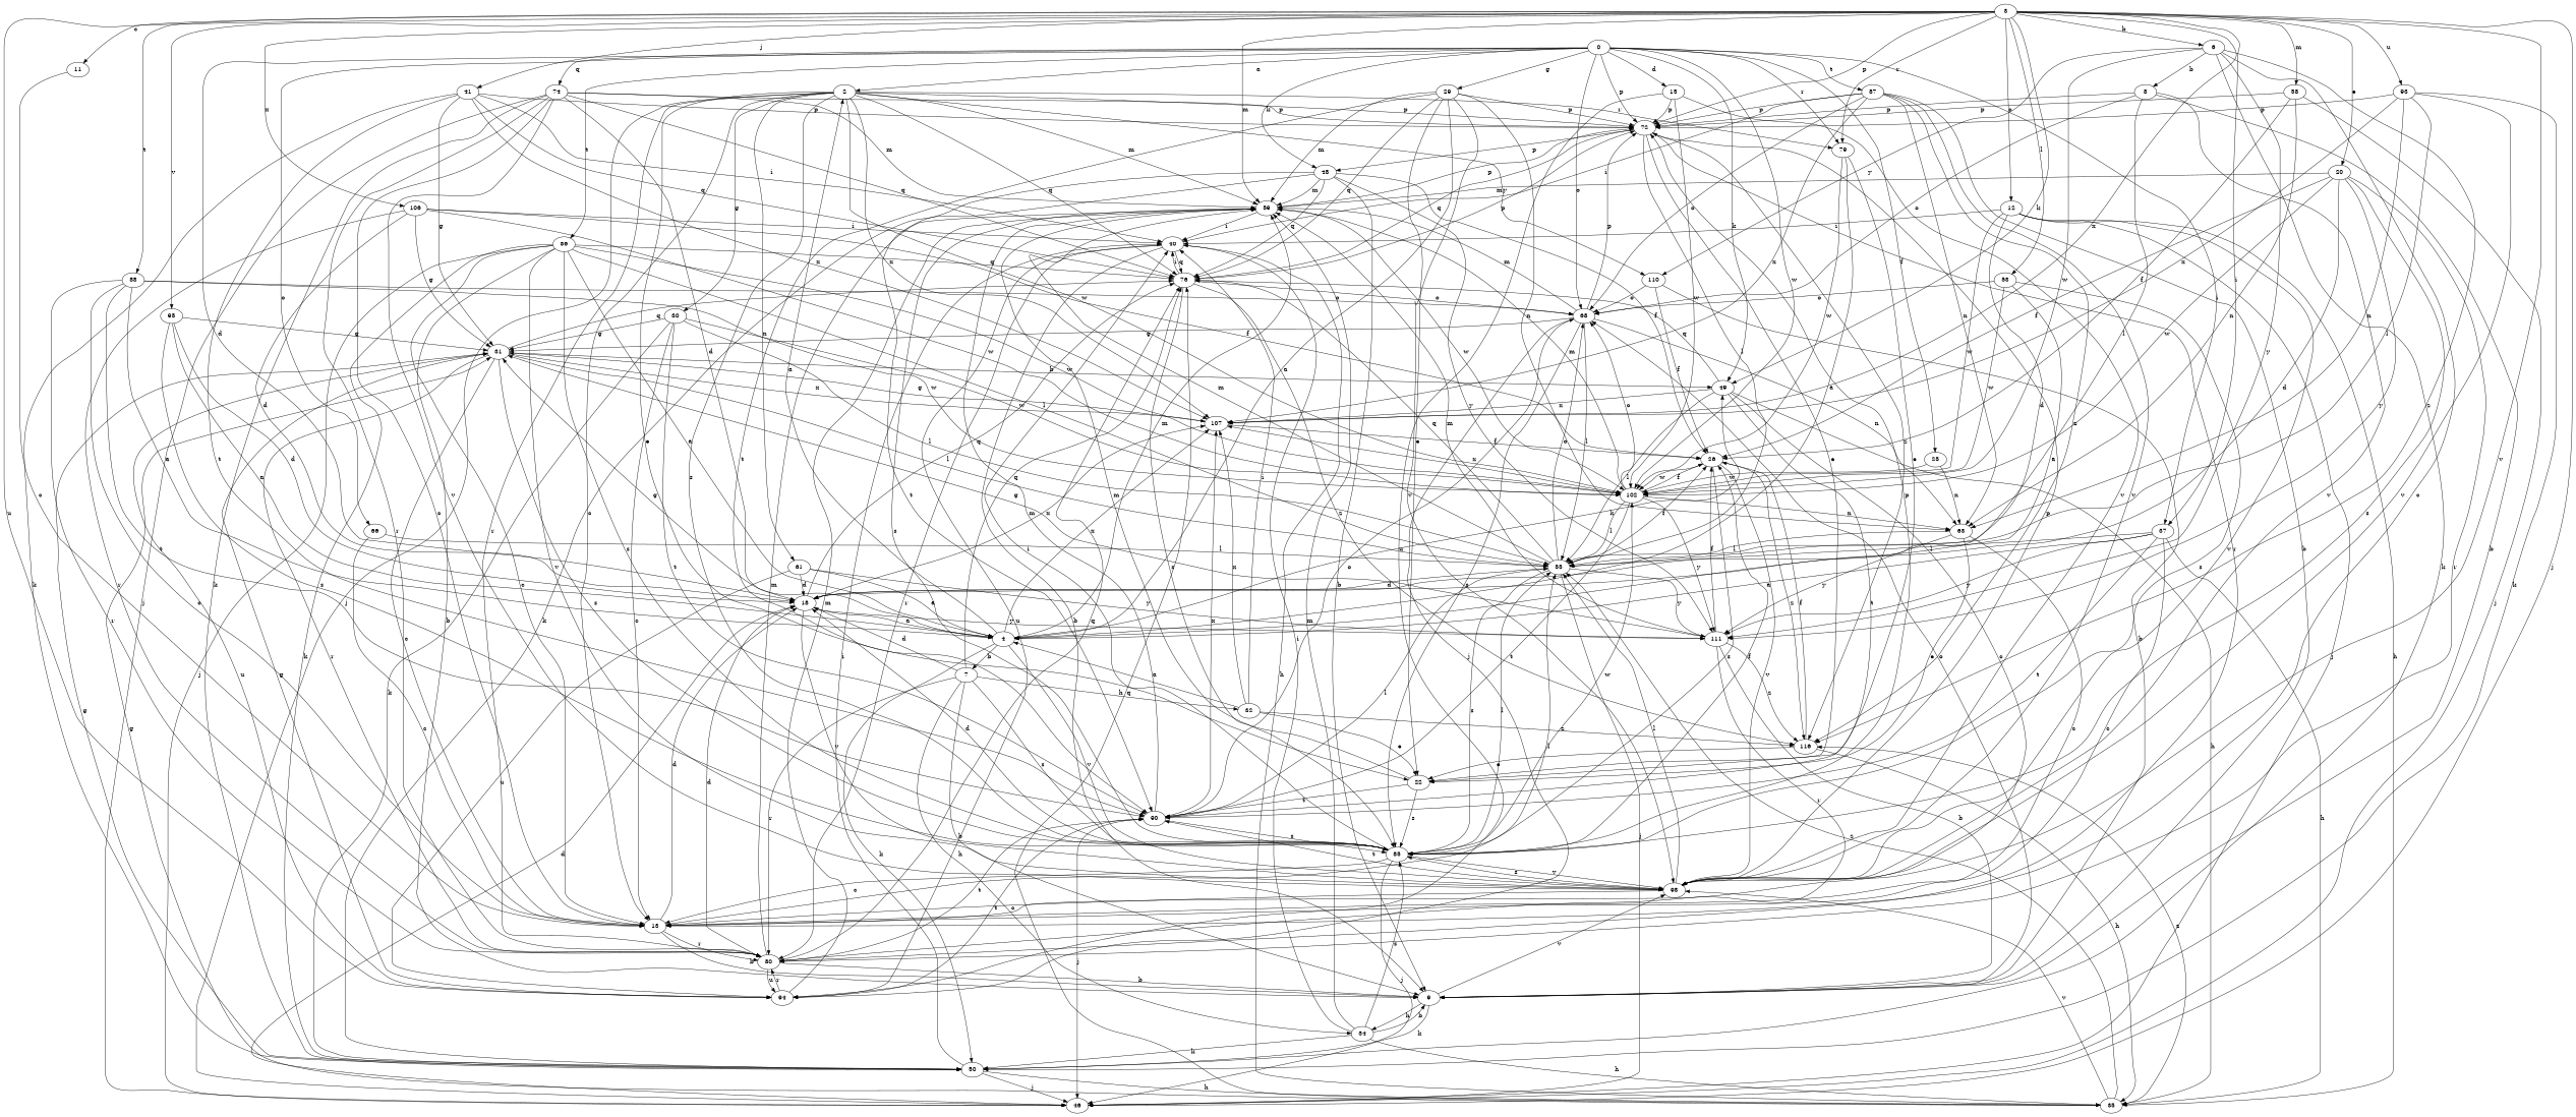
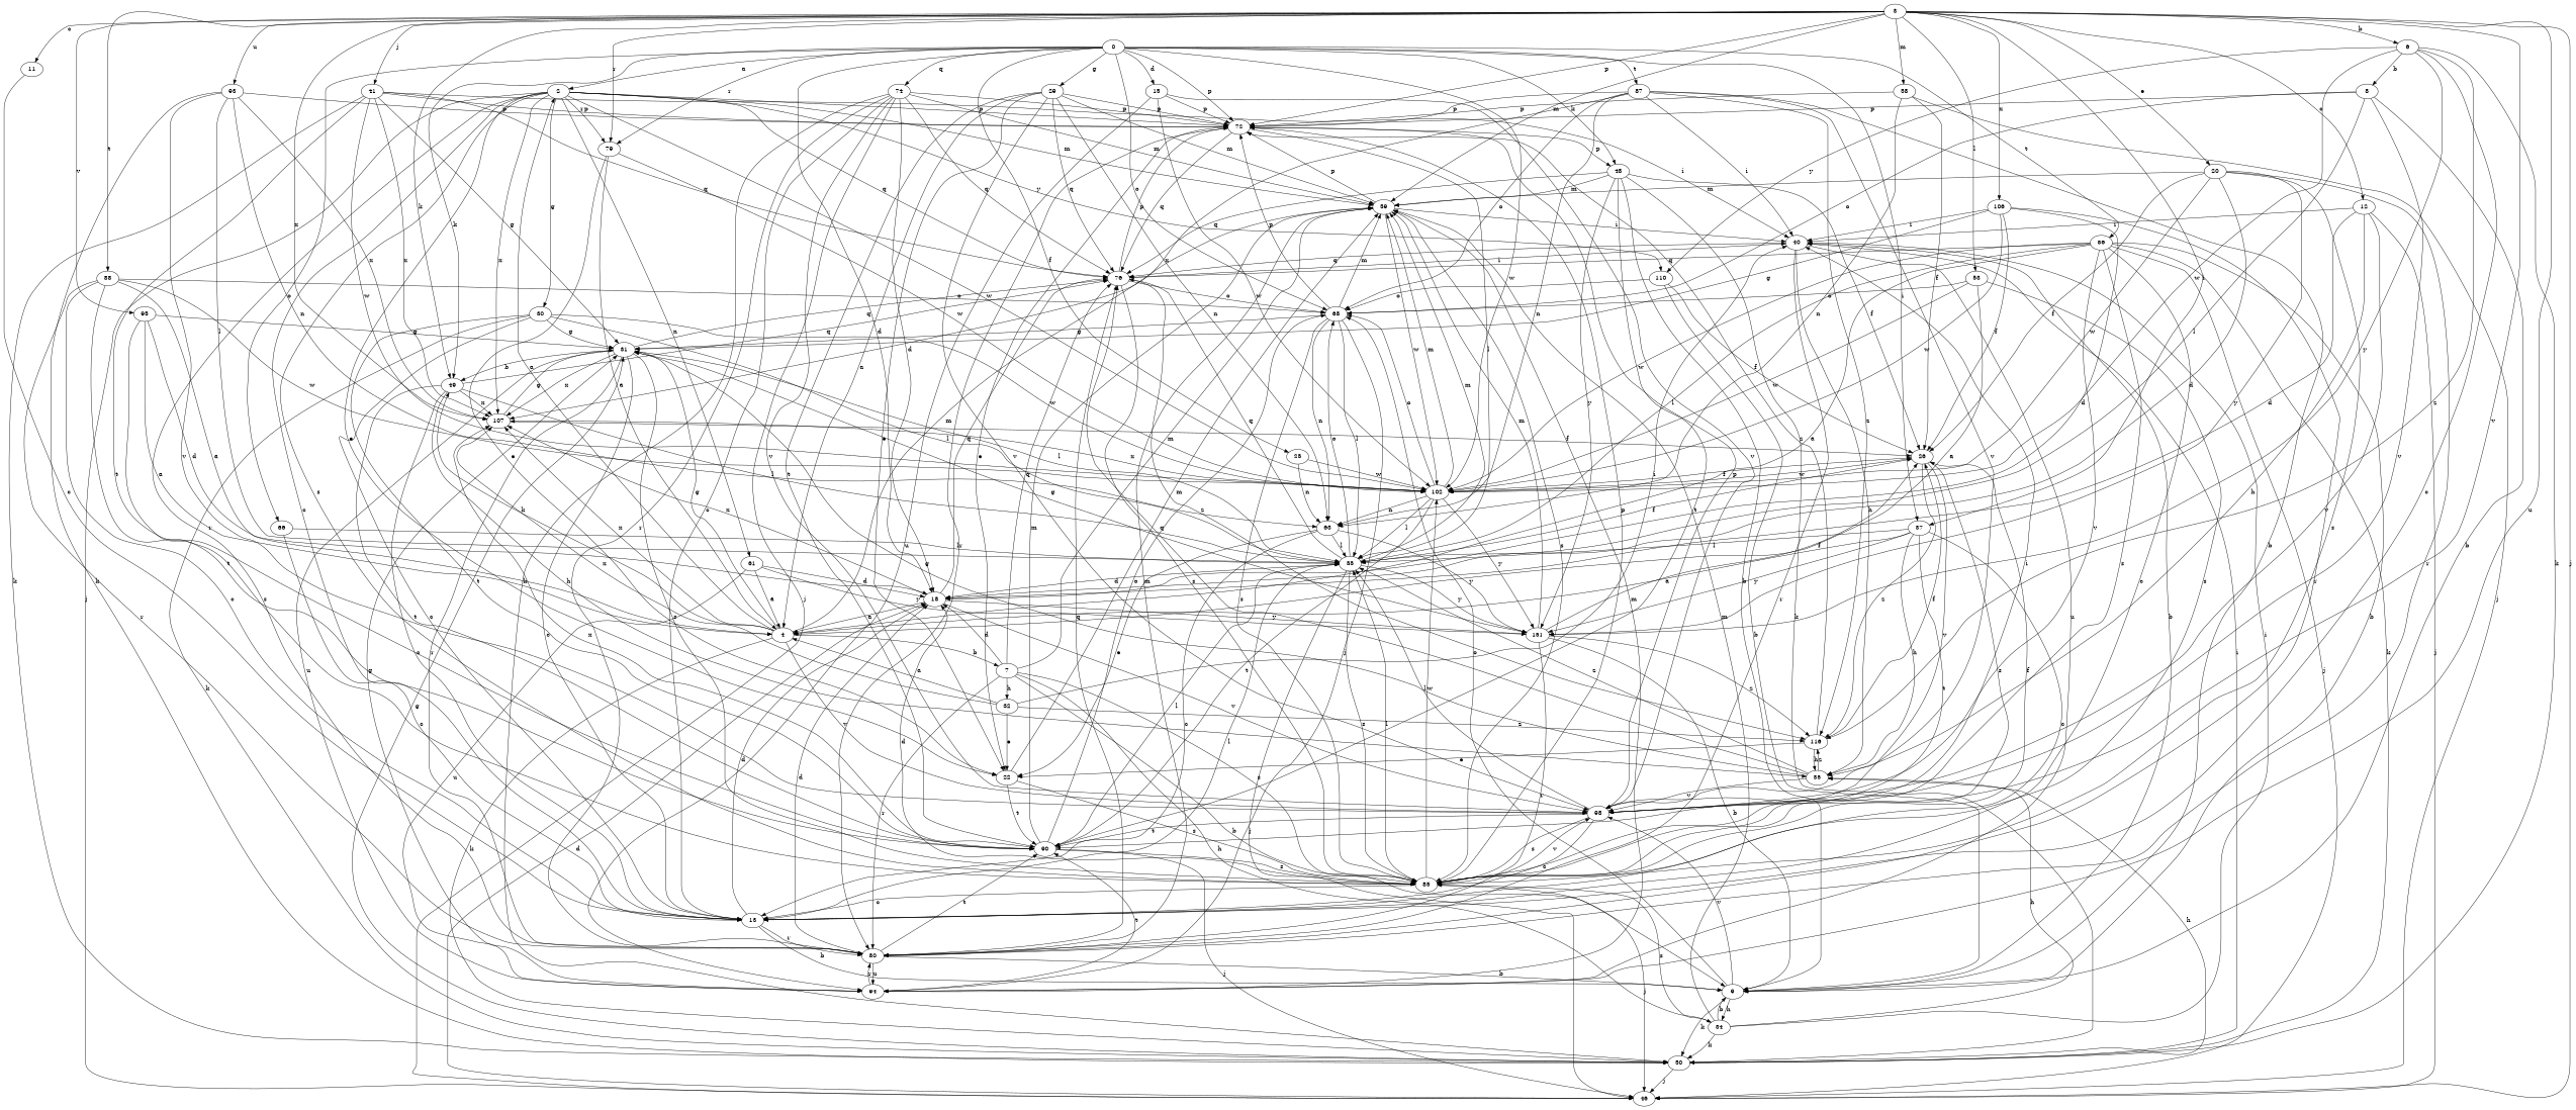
  strict digraph {
    0
    2
    15
    18
    25
    29
    37
    48
    49
    66
    68
    72
    74
    79
    86
    87
    102
    46
    59
    107
    13
    22
    30
    61
    76
    80
    85
    110
    94
    98
    4
-   111
+   111 [label=151]
    63
    90
    55
    35
    50
    9
    26
    31
    116
    40
    n43 [label=3]
    6
    11
    12
    20
    41
    53
    58
    88
    93
    95
    106
    8
    7
    32
    34
    0 -> 2 [label=a]
    0 -> 15 [label=d]
    0 -> 18 [label=d]
    0 -> 25 [label=f]
    0 -> 29 [label=g]
    0 -> 37 [label=i]
    0 -> 48 [label=k]
    0 -> 49 [label=k]
    0 -> 66 [label=o]
    0 -> 68 [label=o]
    0 -> 72 [label=p]
    0 -> 74 [label=q]
    0 -> 79 [label=r]
    0 -> 86 [label=t]
    0 -> 87 [label=t]
    0 -> 102 [label=w]
    2 -> 72 [label=p]
    2 -> 79 [label=r]
    2 -> 102 [label=w]
    2 -> 46 [label=j]
    2 -> 59 [label=m]
    2 -> 107 [label=x]
    2 -> 13 [label=c]
    2 -> 22 [label=e]
    2 -> 30 [label=g]
    2 -> 61 [label=n]
    2 -> 76 [label=q]
    2 -> 80 [label=r]
    2 -> 85 [label=s]
    2 -> 110 [label=y]
    15 -> 72 [label=p]
    15 -> 102 [label=w]
    15 -> 94 [label=u]
    15 -> 98 [label=v]
    18 -> 107 [label=x]
    18 -> 76 [label=q]
    18 -> 98 [label=v]
    18 -> 4 [label=a]
    18 -> 111 [label=y]
    25 -> 102 [label=w]
    25 -> 63 [label=n]
    29 -> 72 [label=p]
    29 -> 59 [label=m]
    29 -> 22 [label=e]
    29 -> 76 [label=q]
    29 -> 98 [label=v]
    29 -> 4 [label=a]
    29 -> 63 [label=n]
    29 -> 90 [label=t]
    37 -> 13 [label=c]
    37 -> 4 [label=a]
    37 -> 111 [label=y]
    37 -> 90 [label=t]
    37 -> 55 [label=l]
    37 -> 35 [label=h]
    48 -> 59 [label=m]
    48 -> 76 [label=q]
    48 -> 111 [label=y]
    48 -> 90 [label=t]
    48 -> 50 [label=k]
    48 -> 9 [label=b]
    48 -> 26 [label=f]
    49 -> 107 [label=x]
    49 -> 13 [label=c]
    49 -> 76 [label=q]
    49 -> 90 [label=t]
    49 -> 55 [label=l]
    49 -> 35 [label=h]
    66 -> 13 [label=c]
    66 -> 55 [label=l]
    68 -> 72 [label=p]
    68 -> 59 [label=m]
    68 -> 85 [label=s]
    68 -> 94 [label=j]
    68 -> 63 [label=n]
    68 -> 55 [label=l]
    68 -> 31 [label=g]
    72 -> 48 [label=p]
    72 -> 22 [label=e]
    72 -> 76 [label=q]
    72 -> 80 [label=r]
    72 -> 55 [label=l]
-   72 -> 116 [label=z]
+   116 -> 72 [label=z]
    74 -> 18 [label=d]
    74 -> 72 [label=p]
    74 -> 46 [label=j]
    74 -> 59 [label=m]
    74 -> 13 [label=c]
    74 -> 76 [label=q]
    74 -> 80 [label=r]
    74 -> 98 [label=v]
    74 -> 50 [label=k]
    79 -> 102 [label=w]
    79 -> 22 [label=e]
    79 -> 4 [label=a]
    86 -> 102 [label=w]
    86 -> 46 [label=j]
    86 -> 13 [label=c]
    86 -> 76 [label=q]
    86 -> 85 [label=s]
    86 -> 98 [label=v]
    86 -> 4 [label=a]
    86 -> 55 [label=l]
    86 -> 50 [label=k]
    86 -> 9 [label=b]
    87 -> 68 [label=o]
    87 -> 72 [label=p]
    87 -> 107 [label=x]
    87 -> 98 [label=v]
    87 -> 63 [label=n]
    87 -> 9 [label=b]
    87 -> 116 [label=z]
    87 -> 40 [label=i]
    102 -> 68 [label=o]
    102 -> 59 [label=m]
    102 -> 107 [label=x]
    102 -> 111 [label=y]
    102 -> 63 [label=n]
    102 -> 90 [label=t]
    102 -> 55 [label=l]
    102 -> 26 [label=f]
    46 -> 18 [label=d]
    59 -> 72 [label=p]
    59 -> 102 [label=w]
    59 -> 85 [label=s]
    59 -> 40 [label=i]
    107 -> 26 [label=f]
    107 -> 31 [label=g]
    13 -> 18 [label=d]
    13 -> 80 [label=r]
    13 -> 55 [label=l]
    13 -> 9 [label=b]
    22 -> 59 [label=m]
    22 -> 85 [label=s]
    22 -> 90 [label=t]
    30 -> 102 [label=w]
    30 -> 13 [label=c]
    30 -> 90 [label=t]
    30 -> 55 [label=l]
    30 -> 50 [label=k]
    30 -> 31 [label=g]
    61 -> 18 [label=d]
    61 -> 94 [label=u]
    61 -> 4 [label=a]
    61 -> 111 [label=y]
    76 -> 68 [label=o]
    76 -> 72 [label=p]
    76 -> 85 [label=s]
    76 -> 116 [label=z]
    76 -> 40 [label=i]
    80 -> 18 [label=d]
    80 -> 59 [label=m]
    80 -> 76 [label=q]
    80 -> 94 [label=u]
    80 -> 90 [label=t]
    80 -> 9 [label=b]
    85 -> 18 [label=d]
    85 -> 72 [label=p]
    85 -> 102 [label=w]
    85 -> 46 [label=j]
    85 -> 13 [label=c]
    85 -> 98 [label=v]
    85 -> 55 [label=l]
    85 -> 26 [label=f]
    85 -> 40 [label=i]
    110 -> 68 [label=o]
    110 -> 9 [label=b]
    110 -> 26 [label=f]
    94 -> 59 [label=m]
    94 -> 80 [label=r]
    94 -> 90 [label=t]
    94 -> 31 [label=g]
    98 -> 72 [label=p]
    98 -> 13 [label=c]
    98 -> 85 [label=s]
    98 -> 90 [label=t]
    98 -> 55 [label=l]
    4 -> 2 [label=a]
    4 -> 49 [label=k]
    4 -> 59 [label=m]
    4 -> 107 [label=x]
    4 -> 98 [label=v]
    4 -> 50 [label=k]
    4 -> 31 [label=g]
    4 -> 7 [label=b]
    111 -> 59 [label=m]
    111 -> 80 [label=r]
    111 -> 9 [label=b]
    111 -> 26 [label=f]
    111 -> 31 [label=g]
    111 -> 116 [label=z]
    63 -> 13 [label=c]
    63 -> 22 [label=e]
    63 -> 111 [label=y]
    63 -> 55 [label=l]
    90 -> 68 [label=o]
    90 -> 46 [label=j]
    90 -> 59 [label=m]
    90 -> 107 [label=x]
    90 -> 85 [label=s]
    90 -> 55 [label=l]
    55 -> 18 [label=d]
    55 -> 68 [label=o]
    55 -> 46 [label=j]
    55 -> 59 [label=m]
    55 -> 76 [label=q]
    55 -> 85 [label=s]
    55 -> 111 [label=y]
    55 -> 26 [label=f]
    35 -> 76 [label=q]
    35 -> 98 [label=v]
    35 -> 55 [label=z]
    35 -> 31 [label=g]
    35 -> 116 [label=z]
    50 -> 46 [label=j]
    50 -> 35 [label=h]
    50 -> 31 [label=g]
    50 -> 40 [label=i]
    9 -> 68 [label=o]
    9 -> 98 [label=v]
    9 -> 50 [label=k]
    9 -> 34 [label=h]
    26 -> 102 [label=w]
    26 -> 85 [label=s]
    26 -> 98 [label=v]
    26 -> 116 [label=z]
    31 -> 49 [label=b]
    31 -> 107 [label=x]
    31 -> 13 [label=c]
    31 -> 76 [label=q]
    31 -> 80 [label=r]
    31 -> 85 [label=s]
    31 -> 94 [label=u]
    31 -> 55 [label=l]
    116 -> 22 [label=e]
    116 -> 35 [label=h]
    116 -> 26 [label=f]
    40 -> 76 [label=q]
    40 -> 80 [label=r]
    40 -> 94 [label=u]
    40 -> 35 [label=h]
    40 -> 9 [label=b]
    n43 -> 37 [label=i]
    n43 -> 49 [label=k]
    n43 -> 72 [label=p]
    n43 -> 79 [label=r]
    n43 -> 46 [label=j]
    n43 -> 59 [label=m]
    n43 -> 107 [label=x]
    n43 -> 94 [label=u]
    n43 -> 98 [label=v]
    n43 -> 6 [label=b]
    n43 -> 11 [label=c]
    n43 -> 12 [label=c]
    n43 -> 20 [label=e]
    n43 -> 41 [label=j]
    n43 -> 53 [label=l]
    n43 -> 58 [label=m]
    n43 -> 88 [label=t]
    n43 -> 93 [label=u]
    n43 -> 95 [label=v]
    n43 -> 106 [label=x]
    6 -> 102 [label=w]
    6 -> 13 [label=c]
    6 -> 110 [label=y]
    6 -> 111 [label=y]
    6 -> 50 [label=k]
    6 -> 116 [label=z]
    6 -> 8 [label=b]
    11 -> 13 [label=c]
    12 -> 18 [label=d]
-   12 -> 102 [label=w]
+   41 -> 102 [label=w]
    12 -> 46 [label=j]
    12 -> 98 [label=v]
    12 -> 35 [label=h]
    12 -> 40 [label=i]
    20 -> 18 [label=d]
    20 -> 102 [label=w]
    20 -> 59 [label=m]
    20 -> 80 [label=r]
    20 -> 85 [label=s]
    20 -> 111 [label=y]
    20 -> 26 [label=f]
    41 -> 72 [label=p]
    41 -> 107 [label=x]
    41 -> 76 [label=q]
    41 -> 90 [label=t]
    41 -> 50 [label=k]
    41 -> 31 [label=g]
    41 -> 40 [label=i]
    53 -> 68 [label=o]
    53 -> 102 [label=w]
    53 -> 85 [label=s]
    53 -> 4 [label=a]
    58 -> 72 [label=p]
    58 -> 46 [label=j]
    58 -> 63 [label=n]
    58 -> 26 [label=f]
    88 -> 68 [label=o]
    88 -> 102 [label=w]
    88 -> 13 [label=c]
    88 -> 80 [label=r]
    88 -> 4 [label=a]
    88 -> 90 [label=t]
    93 -> 72 [label=p]
    93 -> 107 [label=x]
    93 -> 98 [label=v]
    93 -> 63 [label=n]
    93 -> 55 [label=l]
    93 -> 50 [label=k]
    95 -> 18 [label=d]
    95 -> 85 [label=s]
    95 -> 4 [label=a]
    95 -> 31 [label=g]
    106 -> 18 [label=d]
    106 -> 102 [label=w]
    106 -> 80 [label=r]
    106 -> 26 [label=f]
    106 -> 31 [label=g]
    106 -> 40 [label=i]
    8 -> 68 [label=o]
    8 -> 72 [label=p]
    8 -> 98 [label=v]
    8 -> 55 [label=l]
    8 -> 9 [label=b]
    7 -> 18 [label=d]
+   7 -> 59 [label=m]
    7 -> 76 [label=q]
    7 -> 80 [label=r]
    7 -> 85 [label=s]
    7 -> 9 [label=b]
    7 -> 32 [label=h]
    7 -> 34 [label=h]
    32 -> 107 [label=x]
    32 -> 22 [label=e]
    32 -> 4 [label=a]
    32 -> 116 [label=z]
    32 -> 40 [label=i]
    34 -> 59 [label=m]
    34 -> 85 [label=s]
    34 -> 35 [label=h]
    34 -> 50 [label=k]
    34 -> 9 [label=b]
    34 -> 40 [label=i]
  }
